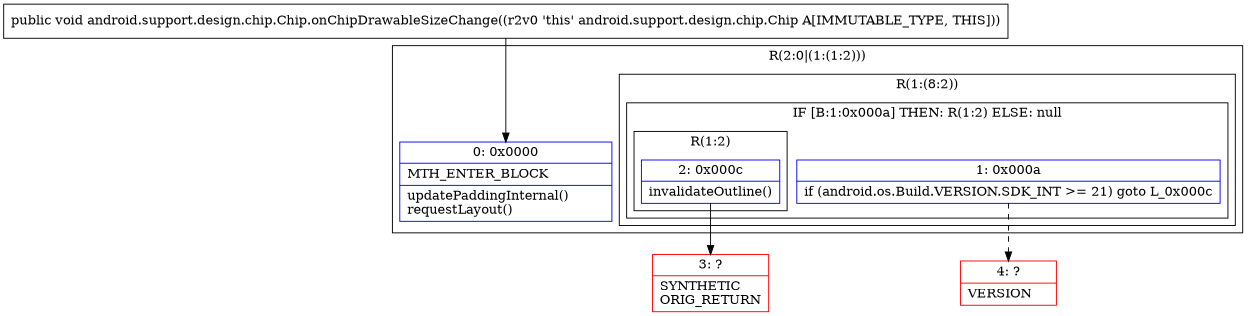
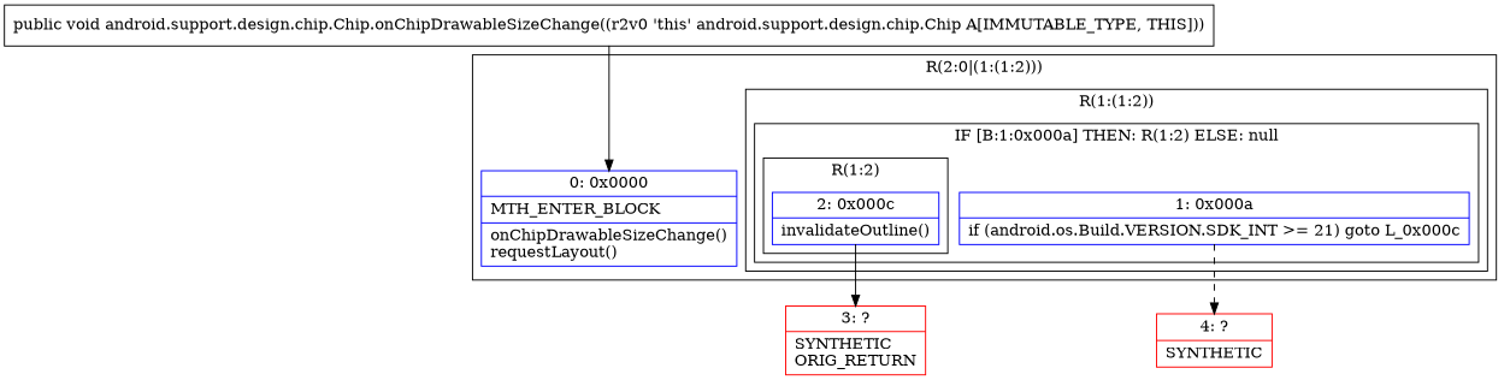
  digraph {
    node [color=blue shape=record]
    n1 [label="{2\:\ 0x000c|invalidateOutline()\l}"]
    n2 [label="{1\:\ 0x000a|if (android.os.Build.VERSION.SDK_INT \>= 21) goto L_0x000c\l}"]
-   n3 [label="{0\:\ 0x0000|MTH_ENTER_BLOCK\l|updatePaddingInternal()\lrequestLayout()\l}"]
+   n3 [label="{0\:\ 0x0000|MTH_ENTER_BLOCK\l|onChipDrawableSizeChange()\lrequestLayout()\l}"]
    n4 [color=red label="{3\:\ ?|SYNTHETIC\lORIG_RETURN\l}"]
-   n5 [color=red label="{4\:\ ?|VERSION\l}"]
+   n5 [color=red label="{4\:\ ?|SYNTHETIC\l}"]
    n6 [label="{public void android.support.design.chip.Chip.onChipDrawableSizeChange((r2v0 'this' android.support.design.chip.Chip A[IMMUTABLE_TYPE, THIS])) }" color=""]
    subgraph cluster_1 {
      label="R(2:0|(1:(1:2)))"
      n3
      subgraph cluster_2 {
-       label="R(1:(8:2))"
+       label="R(1:(1:2))"
        subgraph cluster_3 {
          label="IF [B:1:0x000a] THEN: R(1:2) ELSE: null"
          n2
          subgraph cluster_4 {
            label="R(1:2)"
            n1
          }
        }
      }
    }
    n1 -> n4
    n2 -> n5 [style=dashed]
    n6 -> n3
  }
